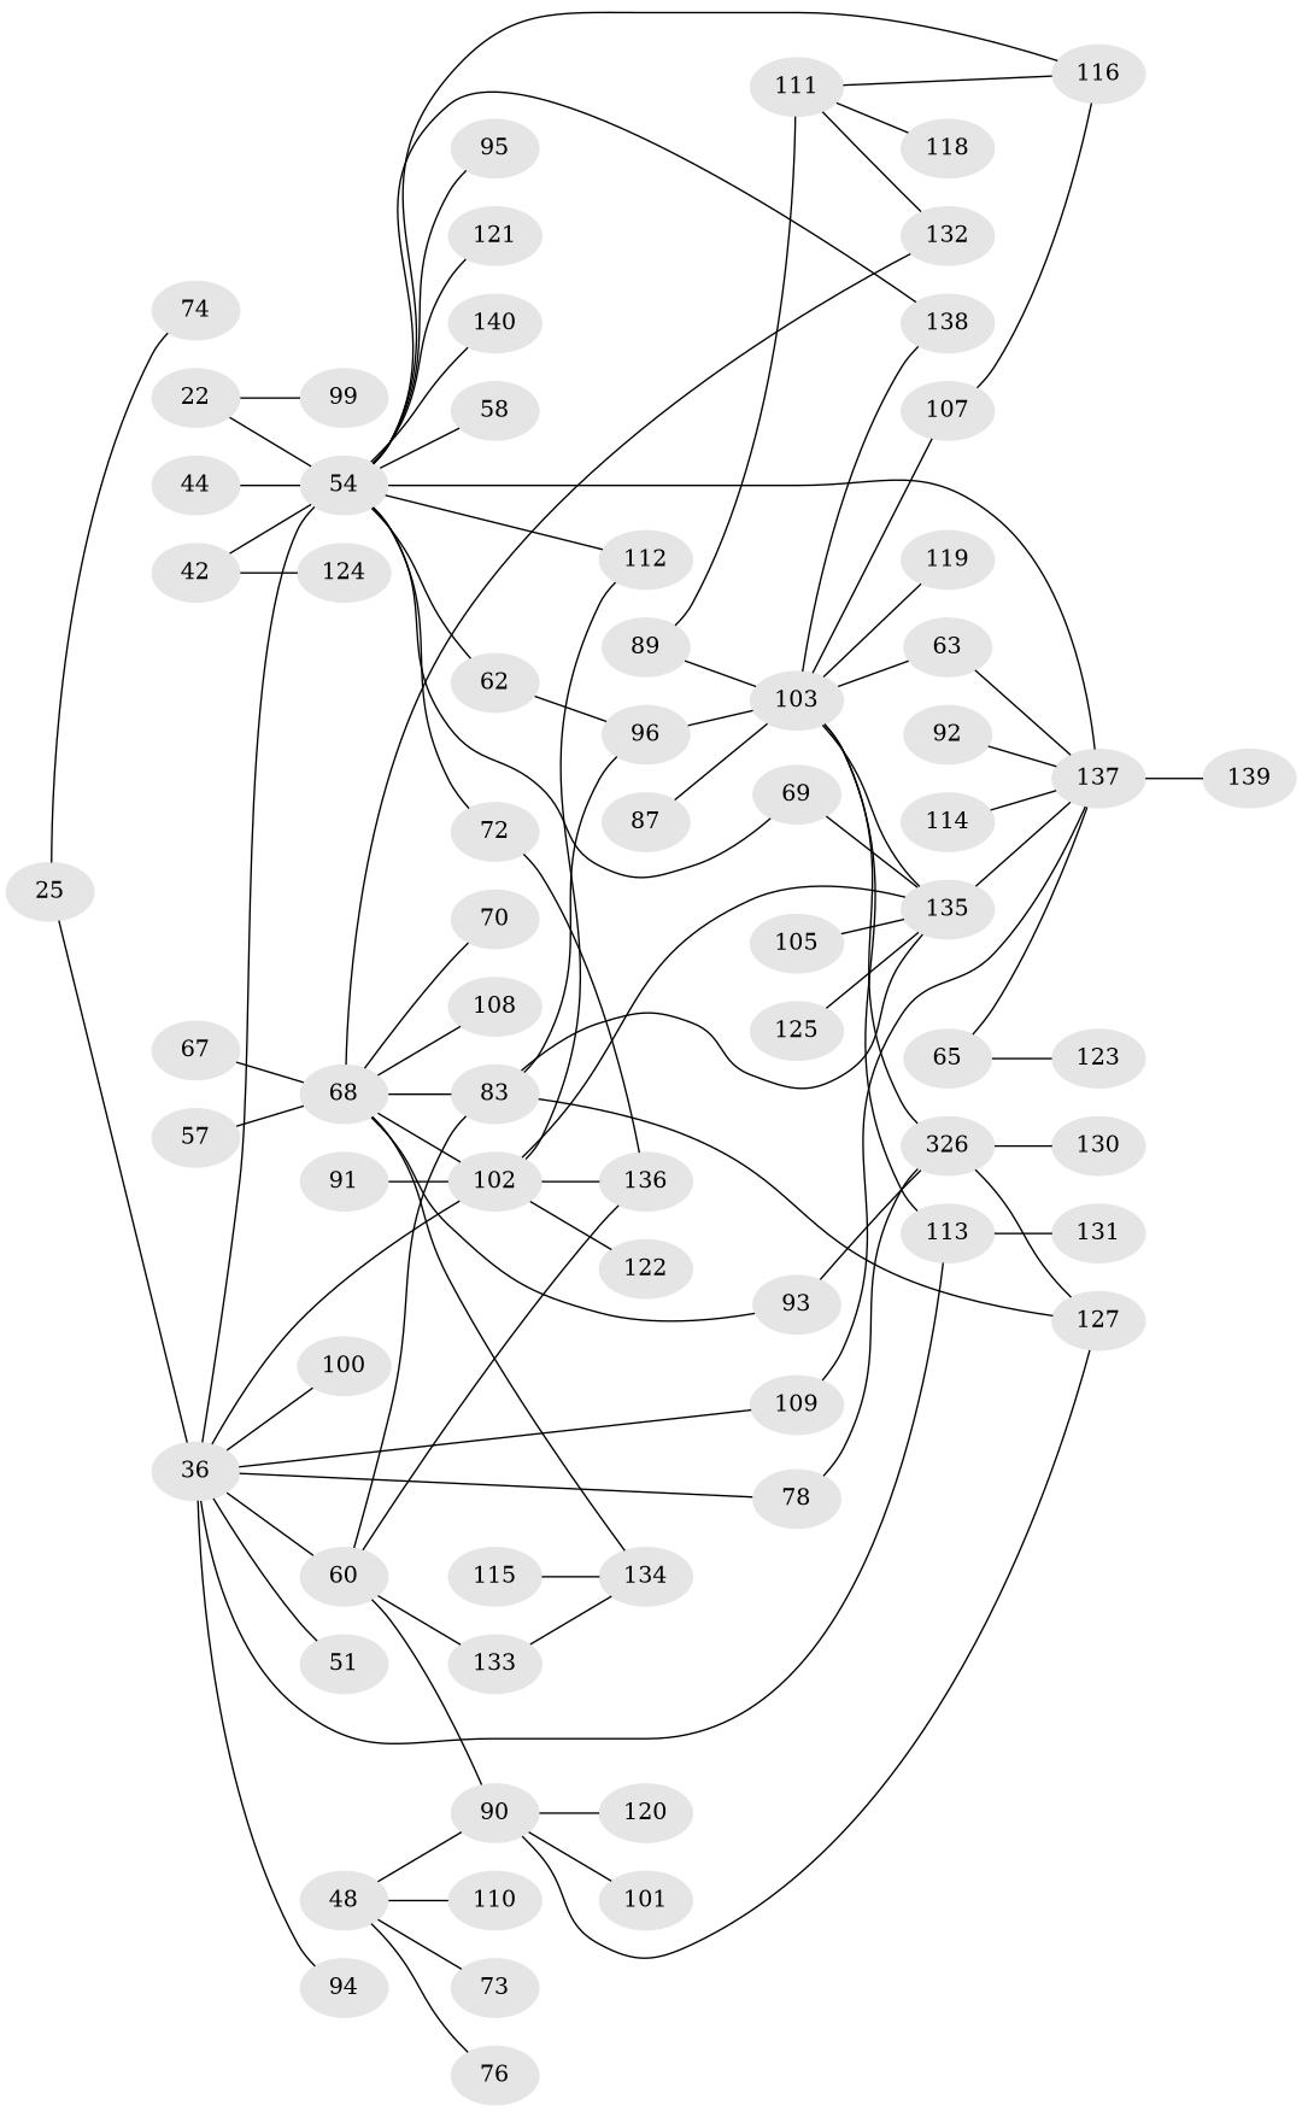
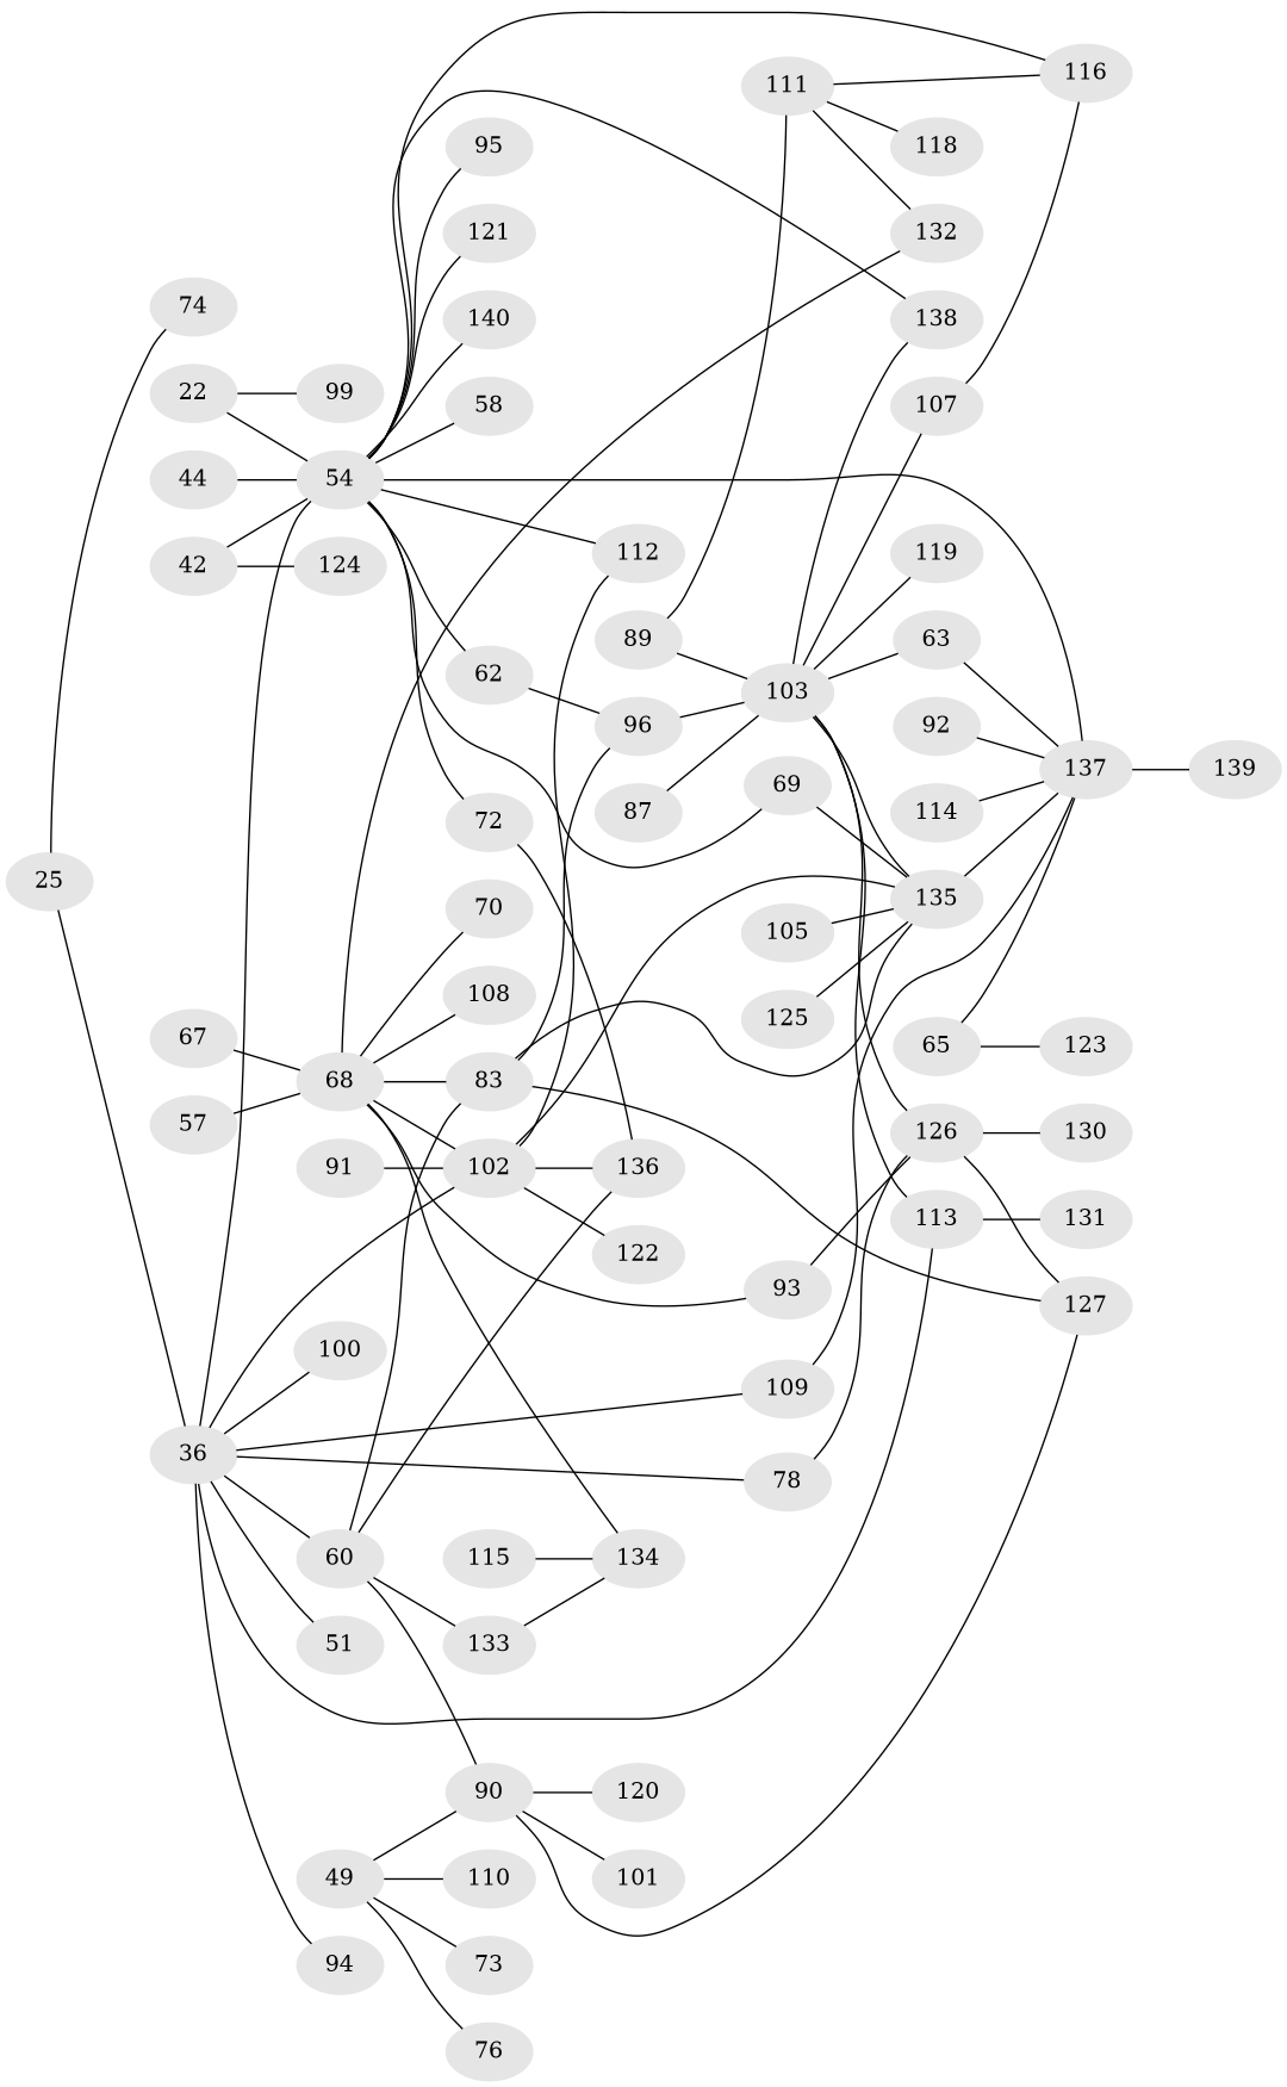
  graph {
    rankdir=LR
    node [color=gray90 style=filled]
    n1 [label=54 super="+20+43+39"]
    58
    62
    69 [super="+50"]
    72
    95
    112
    116 [super="+23"]
    121
    137 [super="+66+98+117+49+128"]
    138
    140
    22
    99
    25 [super="+11"]
    36 [super="+10+5"]
    74
    51
    60 [super="+4+16"]
    78
    94
    100
    102 [super="+80+82+88"]
    109
    113
    90 [super="+18+29+7"]
    83 [super="+12+32"]
    133 [super="+81"]
    136 [super="+71+41+28+56"]
-   126 [super="+106" label=326]
+   126 [super="+106"]
    135 [super="+13+97+129"]
    122
    131
    42
    124
    n36 [label=44]
-   48
+   48 [label=49]
    73
    76
    110
    127 [super="+104+46"]
    101
    120 [super="+86"]
    96
    139
    68 [super="+33+55+30"]
    70
    93
    108
    132 [super="+37"]
    134 [super="+84"]
    57
    103 [super="+47+40+59+77+79"]
    63
    65
    123
    67
    130
    107 [super="+85"]
    119
    87
    89
    111
    118
    91
    92
    105
    114
    115
    125
    n1 -- 58
    n1 -- 62
    n1 -- 69
    n1 -- 72
    n1 -- 95
    n1 -- 112
    n1 -- 116
    n1 -- 121
    n1 -- 137 [weight=3]
    n1 -- 138
    n1 -- 140
    62 -- 96
    69 -- 135
    72 -- 136
    137 -- 139
    22 -- n1
    22 -- 99
    25 -- 36
    25 -- 74
    36 -- n1 [weight=2]
    36 -- 51
    36 -- 60 [weight=2]
    36 -- 78
    36 -- 94
    36 -- 100
    36 -- 102
    36 -- 109
    36 -- 113
    60 -- 90 [weight=2]
    60 -- 83 [weight=2]
    60 -- 133
    60 -- 136
    78 -- 126
    102 -- 112
    102 -- 136
    102 -- 135
    102 -- 122 [weight=2]
    109 -- 137
    113 -- 131
    90 -- 127
    90 -- 101
    90 -- 120 [weight=2]
    83 -- 135
    83 -- 127
    83 -- 96 [weight=2]
    133 -- 134
    126 -- 127
    126 -- 130
    135 -- 137 [weight=2]
    42 -- n1
    42 -- 124
    n36 -- n1
    48 -- 90
    48 -- 73
    48 -- 76
    48 -- 110
    96 -- 103
    68 -- 102
    68 -- 83 [weight=2]
    68 -- 70
    68 -- 93
    68 -- 108
    68 -- 132
    68 -- 134
    93 -- 126
    57 -- 68
    103 -- 138
    103 -- 113
    103 -- 126
    103 -- 135
    103 -- 63
    103 -- 107
    103 -- 119
    63 -- 137
    65 -- 137
    65 -- 123
    67 -- 68
    107 -- 116
    87 -- 103
    89 -- 103
    89 -- 111
    111 -- 116
    111 -- 132
    111 -- 118
    91 -- 102
    92 -- 137
    105 -- 135
    114 -- 137
    115 -- 134
    125 -- 135
  }
